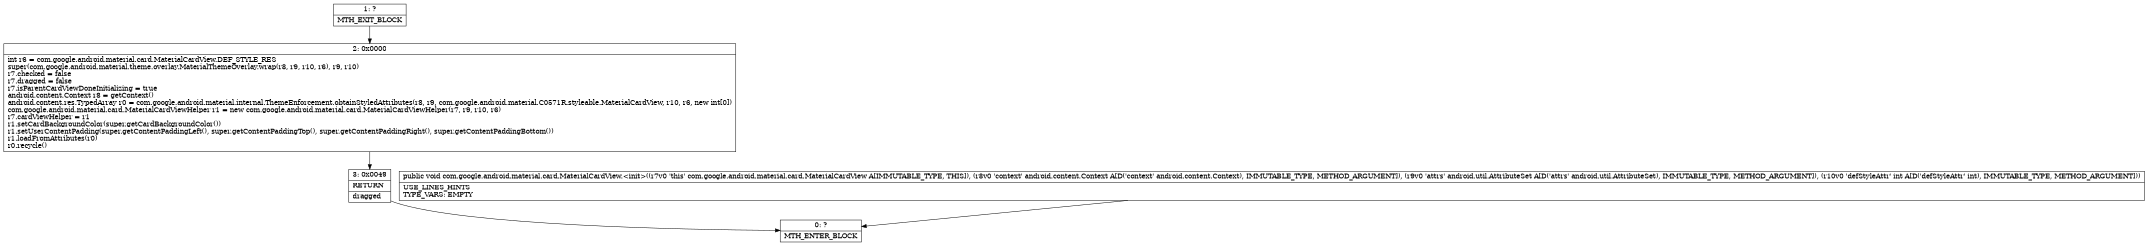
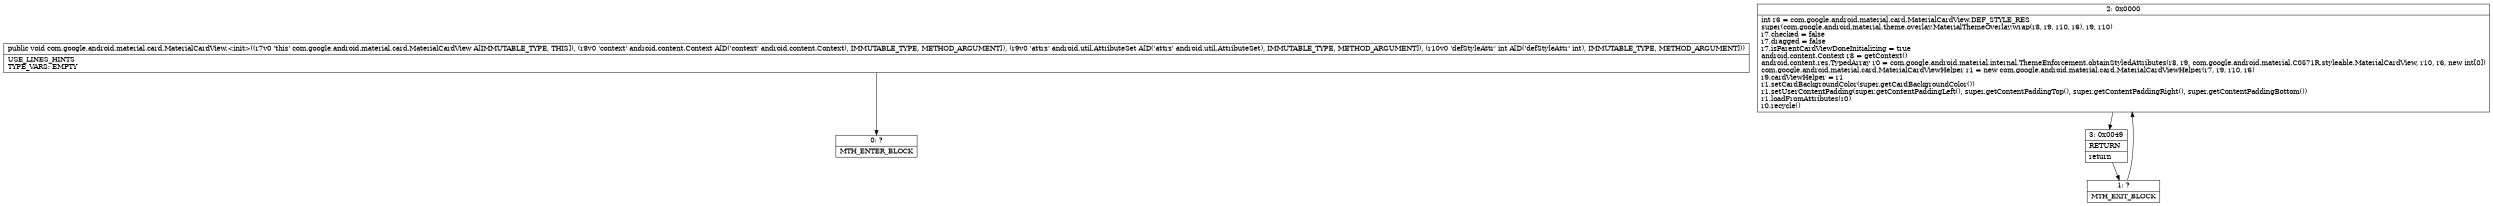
  digraph {
    node [shape=record]
    n1 [label="{0\:\ ?|MTH_ENTER_BLOCK\l}"]
-   n2 [label="{2\:\ 0x0000|int r6 = com.google.android.material.card.MaterialCardView.DEF_STYLE_RES\lsuper(com.google.android.material.theme.overlay.MaterialThemeOverlay.wrap(r8, r9, r10, r6), r9, r10)\lr7.checked = false\lr7.dragged = false\lr7.isParentCardViewDoneInitializing = true\landroid.content.Context r8 = getContext()\landroid.content.res.TypedArray r0 = com.google.android.material.internal.ThemeEnforcement.obtainStyledAttributes(r8, r9, com.google.android.material.C0571R.styleable.MaterialCardView, r10, r6, new int[0])\lcom.google.android.material.card.MaterialCardViewHelper r1 = new com.google.android.material.card.MaterialCardViewHelper(r7, r9, r10, r6)\lr7.cardViewHelper = r1\lr1.setCardBackgroundColor(super.getCardBackgroundColor())\lr1.setUserContentPadding(super.getContentPaddingLeft(), super.getContentPaddingTop(), super.getContentPaddingRight(), super.getContentPaddingBottom())\lr1.loadFromAttributes(r0)\lr0.recycle()\l}"]
-   n3 [label="{3\:\ 0x0049|RETURN\l|dragged\l}"]
+   n2 [label="{2\:\ 0x0000|int r6 = com.google.android.material.card.MaterialCardView.DEF_STYLE_RES\lsuper(com.google.android.material.theme.overlay.MaterialThemeOverlay.wrap(r8, r9, r10, r6), r9, r10)\lr7.checked = false\lr7.dragged = false\lr7.isParentCardViewDoneInitializing = true\landroid.content.Context r8 = getContext()\landroid.content.res.TypedArray r0 = com.google.android.material.internal.ThemeEnforcement.obtainStyledAttributes(r8, r9, com.google.android.material.C0571R.styleable.MaterialCardView, r10, r6, new int[0])\lcom.google.android.material.card.MaterialCardViewHelper r1 = new com.google.android.material.card.MaterialCardViewHelper(r7, r9, r10, r6)\lr9.cardViewHelper = r1\lr1.setCardBackgroundColor(super.getCardBackgroundColor())\lr1.setUserContentPadding(super.getContentPaddingLeft(), super.getContentPaddingTop(), super.getContentPaddingRight(), super.getContentPaddingBottom())\lr1.loadFromAttributes(r0)\lr0.recycle()\l}"]
+   n3 [label="{3\:\ 0x0049|RETURN\l|return\l}"]
    n4 [label="{1\:\ ?|MTH_EXIT_BLOCK\l}"]
    n5 [label="{public void com.google.android.material.card.MaterialCardView.\<init\>((r7v0 'this' com.google.android.material.card.MaterialCardView A[IMMUTABLE_TYPE, THIS]), (r8v0 'context' android.content.Context A[D('context' android.content.Context), IMMUTABLE_TYPE, METHOD_ARGUMENT]), (r9v0 'attrs' android.util.AttributeSet A[D('attrs' android.util.AttributeSet), IMMUTABLE_TYPE, METHOD_ARGUMENT]), (r10v0 'defStyleAttr' int A[D('defStyleAttr' int), IMMUTABLE_TYPE, METHOD_ARGUMENT]))  | USE_LINES_HINTS\lTYPE_VARS: EMPTY\l}"]
    n2 -> n3
-   n3 -> n1
+   n3 -> n4
    n4 -> n2
    n5 -> n1
  }
